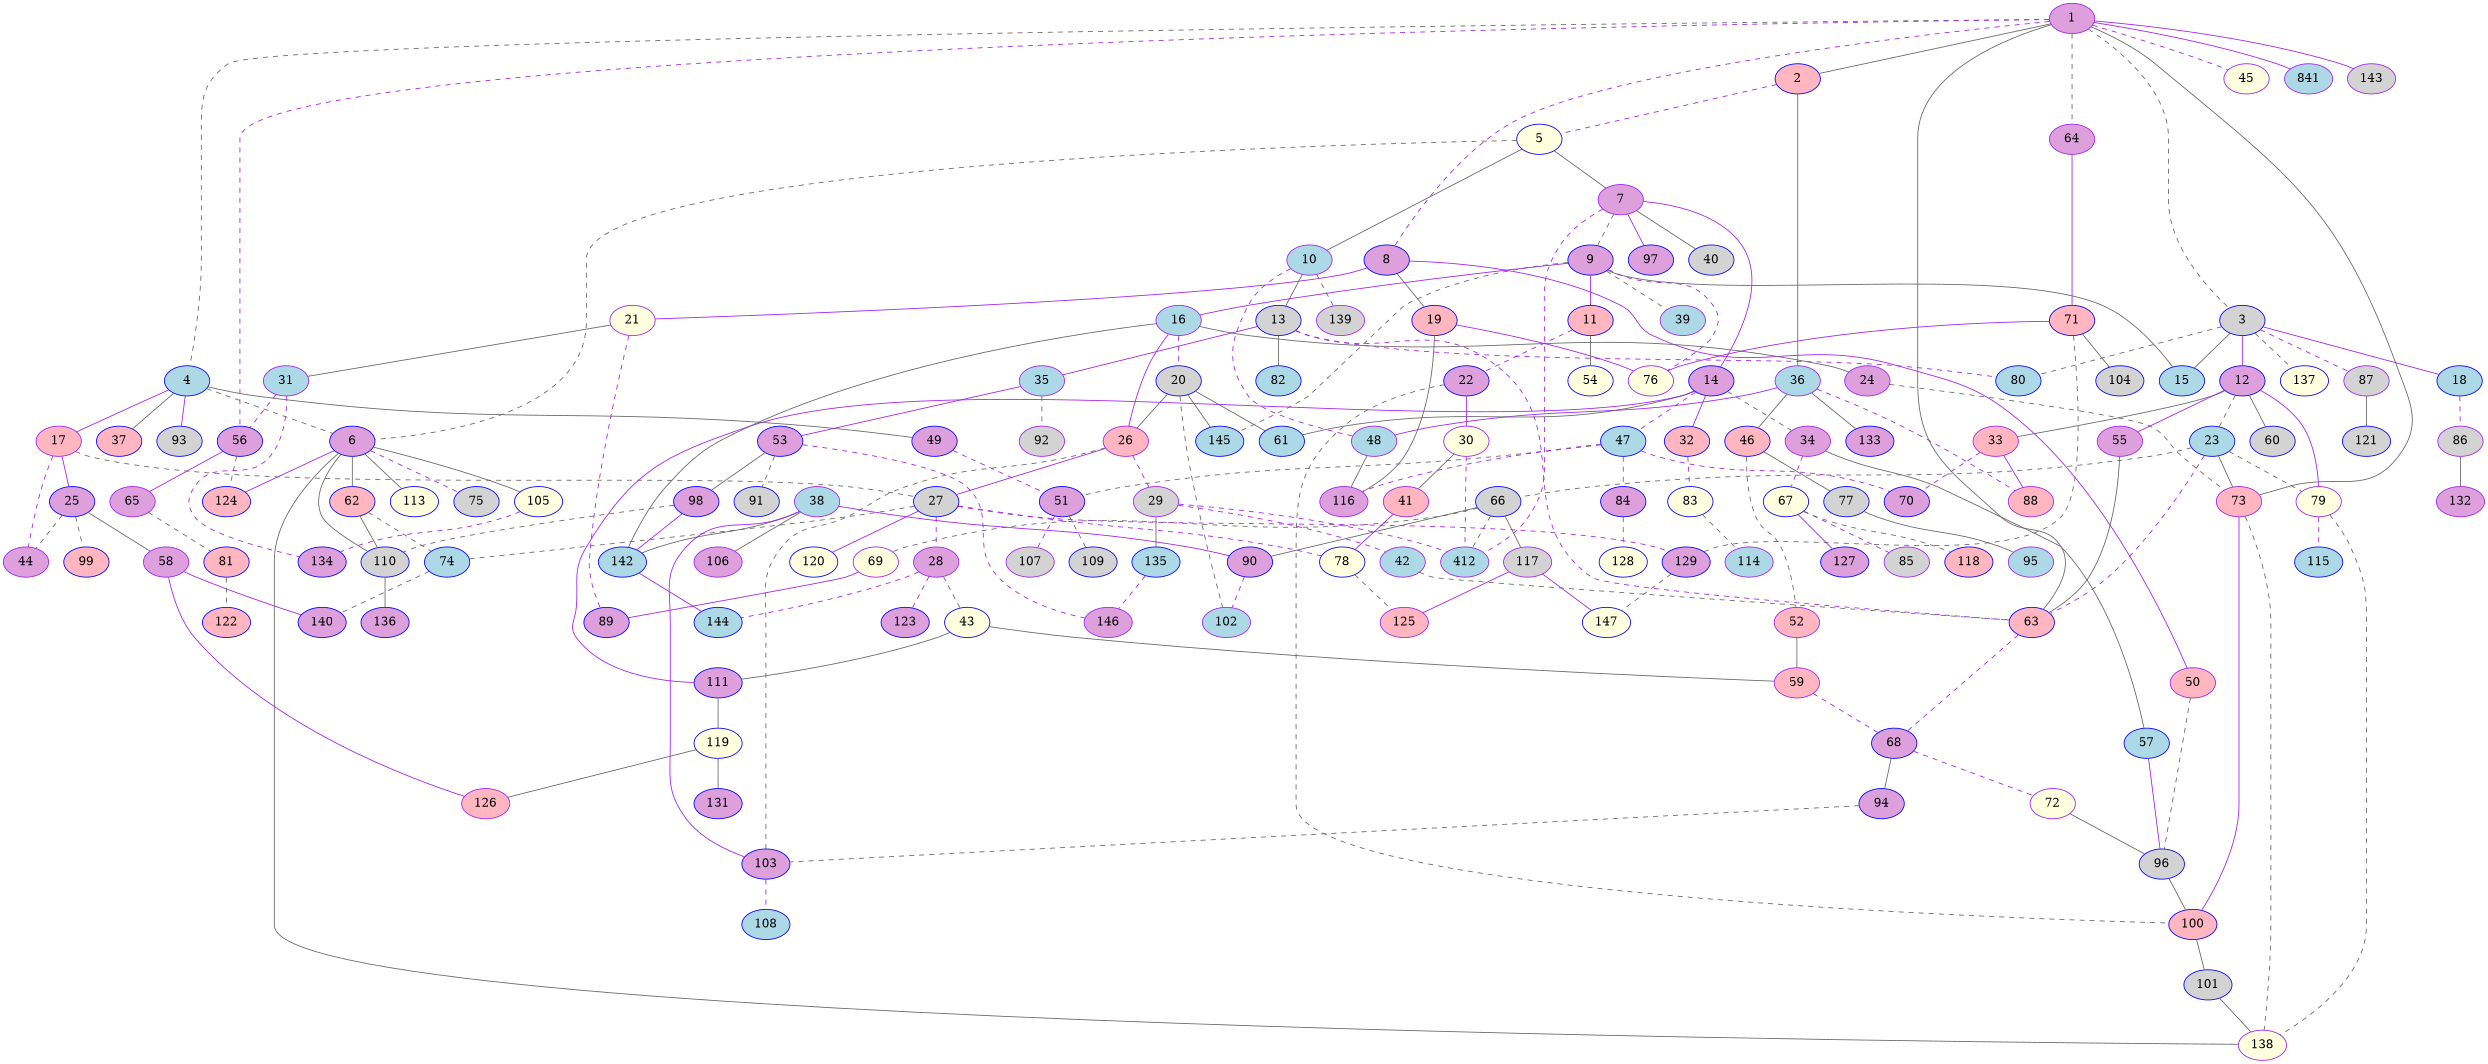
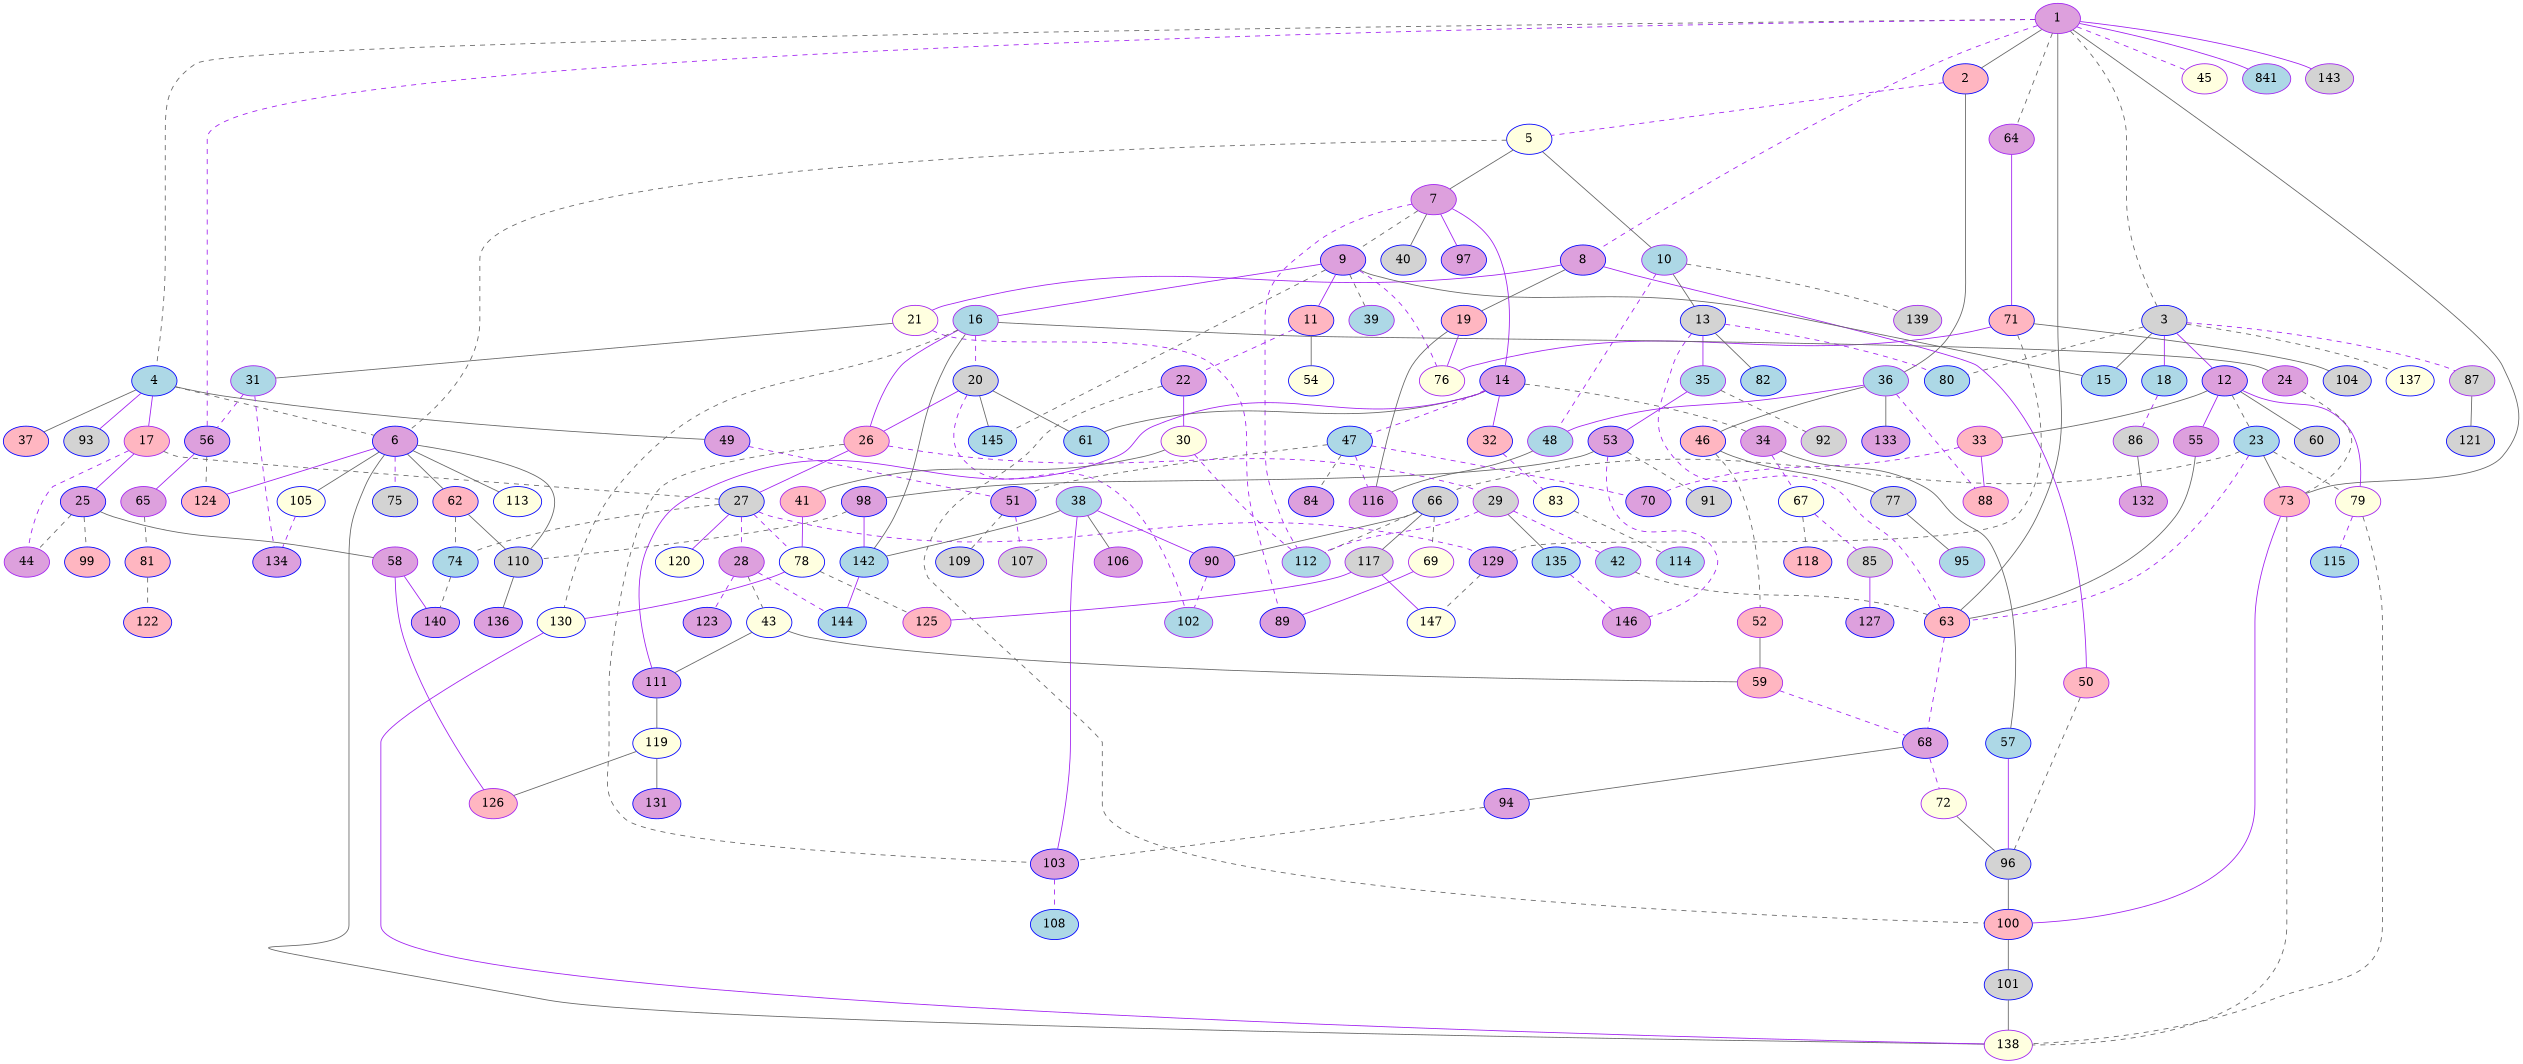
  graph {
    node [color=blue fillcolor=plum style=filled]
    edge [color=gray40 style=solid]
    1 [color=purple]
    2 [fillcolor=lightpink]
    3 [fillcolor=lightgrey]
    4 [fillcolor=lightblue]
    8
    45 [color=purple fillcolor=lightyellow]
    56
    63 [fillcolor=lightpink]
    64 [color=purple]
    73 [color=purple fillcolor=lightpink]
    n11 [color=purple fillcolor=lightblue label=841]
    143 [color=purple fillcolor=lightgrey]
    5 [fillcolor=lightyellow]
    36 [color=purple fillcolor=lightblue]
    12
    15 [fillcolor=lightblue]
    18 [fillcolor=lightblue]
    80 [fillcolor=lightblue]
    87 [color=purple fillcolor=lightgrey]
    137 [fillcolor=lightyellow]
    6
    17 [color=purple fillcolor=lightpink]
    37 [fillcolor=lightpink]
    49
    93 [fillcolor=lightgrey]
    19 [fillcolor=lightpink]
    21 [color=purple fillcolor=lightyellow]
    50 [color=purple fillcolor=lightpink]
    124 [fillcolor=lightpink]
    65 [color=purple]
    68
    71 [fillcolor=lightpink]
    138 [color=purple fillcolor=lightyellow]
    100 [fillcolor=lightpink]
    7 [color=purple]
    10 [color=purple fillcolor=lightblue]
    48 [color=purple fillcolor=lightblue]
    88 [color=purple fillcolor=lightpink]
    46 [fillcolor=lightpink]
    133
    23 [fillcolor=lightblue]
    33 [color=purple fillcolor=lightpink]
    55 [color=purple]
    60 [fillcolor=lightgrey]
    79 [color=purple fillcolor=lightyellow]
    86 [color=purple fillcolor=lightgrey]
    121 [fillcolor=lightgrey]
    62 [fillcolor=lightpink]
    75 [fillcolor=lightgrey]
    105 [fillcolor=lightyellow]
    110 [fillcolor=lightgrey]
    113 [fillcolor=lightyellow]
    25
    27 [fillcolor=lightgrey]
    44 [color=purple]
    51
    9
    14
    40 [fillcolor=lightgrey]
    97
-   112 [color=purple fillcolor=lightblue label=412]
+   112 [color=purple fillcolor=lightblue]
    13 [fillcolor=lightgrey]
    139 [color=purple fillcolor=lightgrey]
    74 [fillcolor=lightblue]
    134
    136
    11 [fillcolor=lightpink]
    16 [color=purple fillcolor=lightblue]
    39 [color=purple fillcolor=lightblue]
    76 [color=purple fillcolor=lightyellow]
    145 [fillcolor=lightblue]
    32 [fillcolor=lightpink]
    34 [color=purple]
    47 [fillcolor=lightblue]
    61 [fillcolor=lightblue]
    111
    116 [color=purple]
    31 [color=purple fillcolor=lightblue]
    89
    96 [fillcolor=lightgrey]
    22
    54 [fillcolor=lightyellow]
    20 [fillcolor=lightgrey]
    24 [color=purple]
    26 [color=purple fillcolor=lightpink]
+   130 [fillcolor=lightyellow]
    142 [fillcolor=lightblue]
    35 [color=purple fillcolor=lightblue]
    82 [fillcolor=lightblue]
    30 [color=purple fillcolor=lightyellow]
    66 [fillcolor=lightgrey]
    70
    38 [color=purple fillcolor=lightblue]
    103
    90
    106 [color=purple]
    115 [fillcolor=lightblue]
    53
    92 [color=purple fillcolor=lightgrey]
    83 [fillcolor=lightyellow]
    57 [fillcolor=lightblue]
    67 [fillcolor=lightyellow]
    84
    119 [fillcolor=lightyellow]
    102 [color=purple fillcolor=lightblue]
    29 [color=purple fillcolor=lightgrey]
    144 [fillcolor=lightblue]
    58 [color=purple]
    99 [fillcolor=lightpink]
    28 [color=purple]
    78 [fillcolor=lightyellow]
    120 [fillcolor=lightyellow]
    129
    132 [color=purple]
    41 [color=purple fillcolor=lightpink]
    101 [fillcolor=lightgrey]
    69 [color=purple fillcolor=lightyellow]
    117 [color=purple fillcolor=lightgrey]
    126 [color=purple fillcolor=lightpink]
    140
    42 [color=purple fillcolor=lightblue]
    135 [fillcolor=lightblue]
    108 [fillcolor=lightblue]
    43 [fillcolor=lightyellow]
    123
    125 [color=purple fillcolor=lightpink]
    147 [fillcolor=lightyellow]
    59 [color=purple fillcolor=lightpink]
    146 [color=purple]
    114 [color=purple fillcolor=lightblue]
    85 [color=purple fillcolor=lightgrey]
    118 [fillcolor=lightpink]
    127
    91 [fillcolor=lightgrey]
    98
    52 [color=purple fillcolor=lightpink]
    77 [fillcolor=lightgrey]
    95 [color=purple fillcolor=lightblue]
    107 [color=purple fillcolor=lightgrey]
    109 [fillcolor=lightgrey]
-   128 [fillcolor=lightyellow]
    81 [fillcolor=lightpink]
    72 [color=purple fillcolor=lightyellow]
    94
    104 [fillcolor=lightgrey]
    122 [fillcolor=lightpink]
    131
    1 -- 2
    1 -- 3 [style=dashed]
    1 -- 4 [style=dashed]
    1 -- 8 [color=purple style=dashed]
    1 -- 45 [color=purple style=dashed]
    1 -- 56 [color=purple style=dashed]
    1 -- 63
    1 -- 64 [style=dashed]
    1 -- 73
    1 -- n11 [color=purple]
    1 -- 143 [color=purple]
    2 -- 5 [color=purple style=dashed]
    2 -- 36
    3 -- 12 [color=purple]
    3 -- 15
    3 -- 18 [color=purple]
    3 -- 80 [style=dashed]
    3 -- 87 [color=purple style=dashed]
    3 -- 137 [style=dashed]
    4 -- 6 [style=dashed]
    4 -- 17 [color=purple]
    4 -- 37
    4 -- 49
    4 -- 93 [color=purple]
    8 -- 19
    8 -- 21 [color=purple]
    8 -- 50 [color=purple]
    56 -- 124 [style=dashed]
    56 -- 65 [color=purple]
    63 -- 68 [color=purple style=dashed]
    64 -- 71 [color=purple]
    73 -- 138 [style=dashed]
    73 -- 100 [color=purple]
    5 -- 6 [style=dashed]
    5 -- 7
    5 -- 10
    36 -- 48 [color=purple]
    36 -- 88 [color=purple style=dashed]
    36 -- 46
    36 -- 133
    12 -- 23 [style=dashed]
    12 -- 33
    12 -- 55 [color=purple]
    12 -- 60
    12 -- 79 [color=purple]
    18 -- 86 [color=purple style=dashed]
    87 -- 121
    6 -- 124 [color=purple]
    6 -- 138
    6 -- 62
    6 -- 75 [color=purple style=dashed]
    6 -- 105
    6 -- 110
    6 -- 113
    17 -- 25 [color=purple]
    17 -- 27 [style=dashed]
    17 -- 44 [color=purple style=dashed]
    49 -- 51 [color=purple style=dashed]
    19 -- 76 [color=purple]
    19 -- 116
    21 -- 31
    21 -- 89 [color=purple style=dashed]
    50 -- 96 [style=dashed]
    65 -- 81 [style=dashed]
    68 -- 72 [color=purple style=dashed]
    68 -- 94
    71 -- 76 [color=purple]
    71 -- 129 [style=dashed]
    71 -- 104
    100 -- 101
    7 -- 9 [style=dashed]
    7 -- 14 [color=purple]
    7 -- 40
    7 -- 97 [color=purple]
    7 -- 112 [color=purple style=dashed]
    10 -- 48 [color=purple style=dashed]
    10 -- 13
    10 -- 139 [style=dashed]
    48 -- 116
    46 -- 52 [style=dashed]
    46 -- 77
    23 -- 63 [color=purple style=dashed]
    23 -- 73
    23 -- 79 [style=dashed]
    23 -- 66 [style=dashed]
    33 -- 88 [color=purple]
    33 -- 70 [color=purple style=dashed]
    55 -- 63
    79 -- 138 [style=dashed]
    79 -- 115 [color=purple style=dashed]
    86 -- 132
    62 -- 110
    62 -- 74 [style=dashed]
    105 -- 134 [color=purple style=dashed]
    110 -- 136
    25 -- 44 [style=dashed]
    25 -- 58
    25 -- 99 [style=dashed]
    27 -- 74 [style=dashed]
    27 -- 28 [color=purple style=dashed]
    27 -- 78 [color=purple style=dashed]
    27 -- 120 [color=purple]
    27 -- 129 [color=purple style=dashed]
    51 -- 107 [color=purple style=dashed]
    51 -- 109 [style=dashed]
    9 -- 15
    9 -- 11 [color=purple]
    9 -- 16 [color=purple]
    9 -- 39 [style=dashed]
    9 -- 76 [color=purple style=dashed]
    9 -- 145 [style=dashed]
    14 -- 32 [color=purple]
    14 -- 34 [style=dashed]
    14 -- 47 [color=purple style=dashed]
    14 -- 61
    14 -- 111 [color=purple]
    13 -- 63 [color=purple style=dashed]
    13 -- 80 [color=purple style=dashed]
    13 -- 35 [color=purple]
    13 -- 82
    74 -- 140 [style=dashed]
    11 -- 22 [color=purple style=dashed]
    11 -- 54
    16 -- 20 [color=purple style=dashed]
    16 -- 24
    16 -- 26 [color=purple]
+   16 -- 130 [style=dashed]
    16 -- 142
    32 -- 83 [color=purple style=dashed]
    34 -- 57
    34 -- 67 [color=purple style=dashed]
    47 -- 51 [style=dashed]
    47 -- 116 [color=purple style=dashed]
    47 -- 70 [color=purple style=dashed]
    47 -- 84 [style=dashed]
    111 -- 119
    31 -- 56 [color=purple style=dashed]
    31 -- 134 [color=purple style=dashed]
    96 -- 100
    22 -- 100 [style=dashed]
    22 -- 30 [color=purple]
    20 -- 145
    20 -- 61
-   20 -- 26
-   20 -- 102 [style=dashed]
+   20 -- 26 [color=purple]
+   20 -- 102 [color=purple style=dashed]
    24 -- 73 [style=dashed]
    26 -- 27 [color=purple]
    26 -- 103 [style=dashed]
    26 -- 29 [color=purple style=dashed]
+   130 -- 138 [color=purple]
    142 -- 144 [color=purple]
    35 -- 53 [color=purple]
    35 -- 92 [style=dashed]
    30 -- 112 [color=purple style=dashed]
    30 -- 41
    66 -- 112 [style=dashed]
    66 -- 90
    66 -- 69 [style=dashed]
    66 -- 117
    38 -- 142
    38 -- 103 [color=purple]
    38 -- 90 [color=purple]
    38 -- 106
    103 -- 108 [color=purple style=dashed]
    90 -- 102 [color=purple style=dashed]
    53 -- 146 [color=purple style=dashed]
    53 -- 91 [style=dashed]
    53 -- 98
    83 -- 114 [style=dashed]
    57 -- 96 [color=purple]
    67 -- 85 [color=purple style=dashed]
    67 -- 118 [style=dashed]
-   67 -- 127 [color=purple]
-   84 -- 128 [style=dashed]
+   85 -- 127 [color=purple]
    119 -- 126
    119 -- 131
    29 -- 112 [color=purple style=dashed]
    29 -- 42 [color=purple style=dashed]
    29 -- 135
    58 -- 126 [color=purple]
    58 -- 140 [color=purple]
    28 -- 144 [color=purple style=dashed]
    28 -- 43 [style=dashed]
    28 -- 123 [color=purple style=dashed]
+   78 -- 130 [color=purple]
    78 -- 125 [style=dashed]
    129 -- 147 [style=dashed]
    41 -- 78 [color=purple]
    101 -- 138
    69 -- 89 [color=purple]
    117 -- 125 [color=purple]
    117 -- 147 [color=purple]
    42 -- 63 [style=dashed]
    135 -- 146 [color=purple style=dashed]
    43 -- 111
    43 -- 59
    59 -- 68 [color=purple style=dashed]
    98 -- 110 [style=dashed]
    98 -- 142 [color=purple]
    52 -- 59
    77 -- 95
    81 -- 122 [style=dashed]
    72 -- 96
    94 -- 103 [style=dashed]
  }
